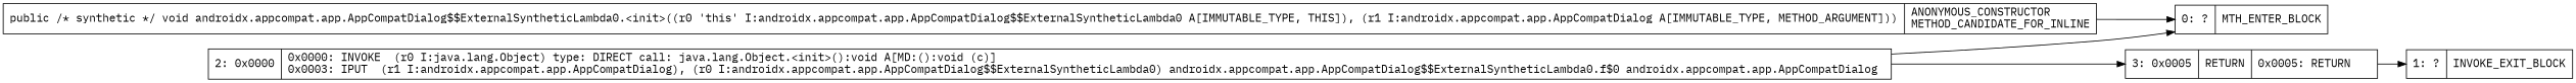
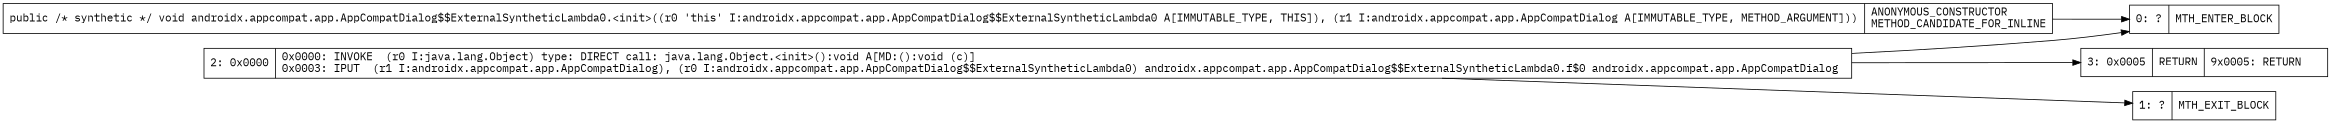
  digraph {
    fontname="IBM Plex Mono"
    rankdir=LR
    node [fontname="IBM Plex Mono" shape=record]
    edge [fontname="IBM Plex Mono"]
    n1 [label="{0\:\ ?|MTH_ENTER_BLOCK\l}"]
    n2 [label="{2\:\ 0x0000|0x0000: INVOKE  (r0 I:java.lang.Object) type: DIRECT call: java.lang.Object.\<init\>():void A[MD:():void (c)]\l0x0003: IPUT  (r1 I:androidx.appcompat.app.AppCompatDialog), (r0 I:androidx.appcompat.app.AppCompatDialog$$ExternalSyntheticLambda0) androidx.appcompat.app.AppCompatDialog$$ExternalSyntheticLambda0.f$0 androidx.appcompat.app.AppCompatDialog \l}"]
-   n3 [label="{3\:\ 0x0005|RETURN\l|0x0005: RETURN   \l}"]
-   n4 [label="{1\:\ ?|INVOKE_EXIT_BLOCK\l}"]
+   n3 [label="{3\:\ 0x0005|RETURN\l|9x0005: RETURN   \l}"]
+   n4 [label="{1\:\ ?|MTH_EXIT_BLOCK\l}"]
    n5 [label="{public \/* synthetic *\/ void androidx.appcompat.app.AppCompatDialog$$ExternalSyntheticLambda0.\<init\>((r0 'this' I:androidx.appcompat.app.AppCompatDialog$$ExternalSyntheticLambda0 A[IMMUTABLE_TYPE, THIS]), (r1 I:androidx.appcompat.app.AppCompatDialog A[IMMUTABLE_TYPE, METHOD_ARGUMENT]))  | ANONYMOUS_CONSTRUCTOR\lMETHOD_CANDIDATE_FOR_INLINE\l}"]
    n2 -> n1
    n2 -> n3
-   n3 -> n4
+   n2 -> n4
    n5 -> n1
  }
